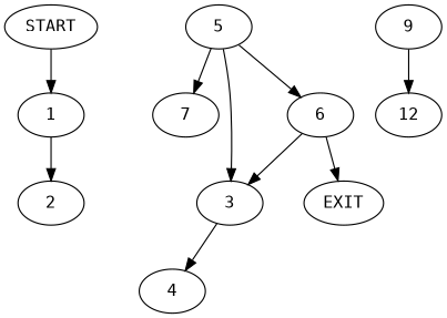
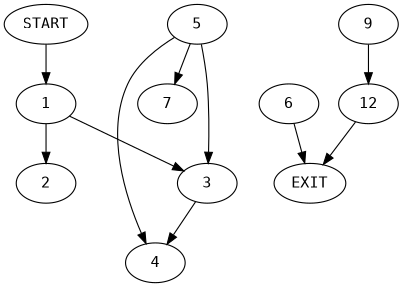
  digraph {
    fontname="DejaVu Sans Mono"
    node [fontname="DejaVu Sans Mono"]
    edge [fontname="DejaVu Sans Mono"]
    n1 [label=START]
    1
    2
    3
    n5 [label=EXIT]
    4
    5
    6
    7
    n10 [label=12]
    9
    n1 -> 1
    1 -> 2
-   6 -> 3
+   1 -> 3
    3 -> 4
    5 -> 3
-   5 -> 6
+   5 -> 4
    5 -> 7
    6 -> n5
+   n10 -> n5
    9 -> n10
  }
